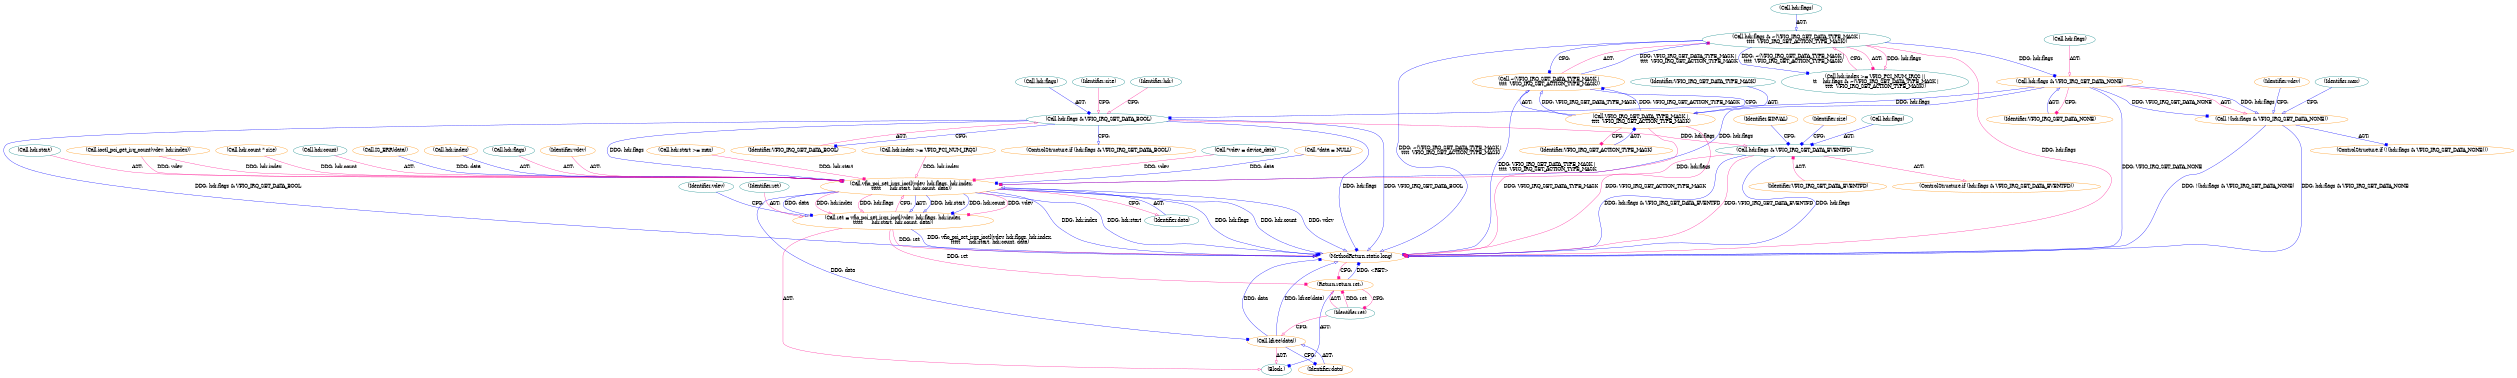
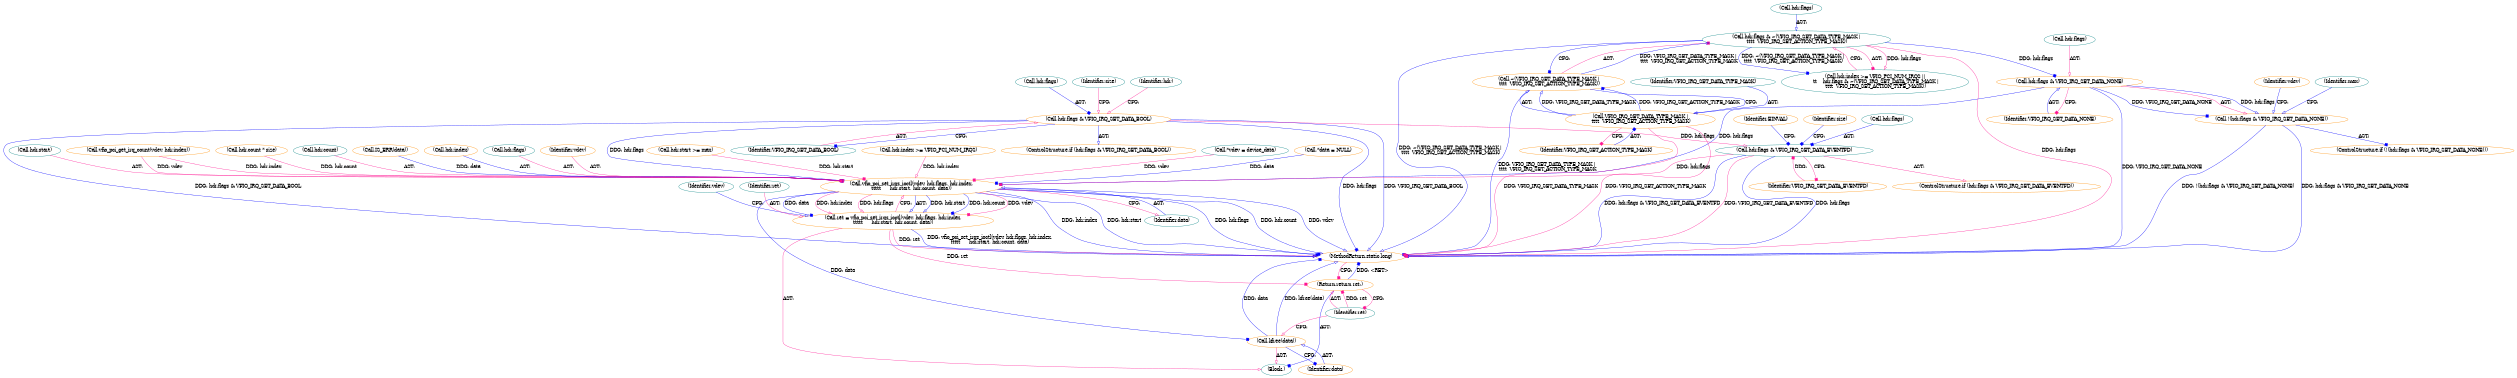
  digraph {
    node [color=darkorange]
    edge [arrowhead=box color=blue]
    n1 [label="(Call,hdr.flags & VFIO_IRQ_SET_DATA_NONE)"]
    n2 [label="(Call,!(hdr.flags & VFIO_IRQ_SET_DATA_NONE))"]
-   n3 [color=teal label="(Call,hdr.flags & VFIO_IRQ_SET_DATA_BOOL)"]
+   n3 [label="(Call,hdr.flags & VFIO_IRQ_SET_DATA_BOOL)"]
    n4 [label="(Call,vfio_pci_set_irqs_ioctl(vdev, hdr.flags, hdr.index,\n\t\t\t\t\t      hdr.start, hdr.count, data))"]
    n5 [label="(MethodReturn,static long)"]
    n6 [label="(Identifier,VFIO_IRQ_SET_DATA_NONE)"]
    n7 [label="(ControlStructure,if (!(hdr.flags & VFIO_IRQ_SET_DATA_NONE)))"]
    n8 [color=teal label="(Call,hdr.flags & VFIO_IRQ_SET_DATA_EVENTFD)"]
-   n9 [label="(Identifier,VFIO_IRQ_SET_DATA_BOOL)"]
+   n9 [color=teal label="(Identifier,VFIO_IRQ_SET_DATA_BOOL)"]
    n10 [label="(ControlStructure,if (hdr.flags & VFIO_IRQ_SET_DATA_BOOL))"]
    n11 [label="(Call,ret = vfio_pci_set_irqs_ioctl(vdev, hdr.flags, hdr.index,\n\t\t\t\t\t      hdr.start, hdr.count, data))"]
    n12 [label="(Call,kfree(data))"]
    n13 [color=teal label="(Identifier,data)"]
    n14 [label="(Return,return ret;)"]
    n15 [color=teal label="(Call,hdr.flags & ~(VFIO_IRQ_SET_DATA_TYPE_MASK |\n \t\t\t\t  VFIO_IRQ_SET_ACTION_TYPE_MASK))"]
    n16 [label="(Call,~(VFIO_IRQ_SET_DATA_TYPE_MASK |\n \t\t\t\t  VFIO_IRQ_SET_ACTION_TYPE_MASK))"]
    n17 [color=teal label="(Call,hdr.index >= VFIO_PCI_NUM_IRQS ||\n \t\t    hdr.flags & ~(VFIO_IRQ_SET_DATA_TYPE_MASK |\n \t\t\t\t  VFIO_IRQ_SET_ACTION_TYPE_MASK))"]
    n18 [label="(Call,VFIO_IRQ_SET_DATA_TYPE_MASK |\n \t\t\t\t  VFIO_IRQ_SET_ACTION_TYPE_MASK)"]
    n19 [label="(Identifier,VFIO_IRQ_SET_ACTION_TYPE_MASK)"]
    n20 [label="(ControlStructure,if (hdr.flags & VFIO_IRQ_SET_DATA_EVENTFD))"]
    n21 [label="(Identifier,VFIO_IRQ_SET_DATA_EVENTFD)"]
    n22 [color=teal label="(Block,)"]
    n23 [label="(Identifier,data)"]
    n24 [color=teal label="(Identifier,ret)"]
    n25 [color=teal label="(Call,hdr.flags)"]
    n26 [label="(Call,hdr.start >= max)"]
    n27 [color=teal label="(Call,hdr.flags)"]
    n28 [label="(Identifier,vdev)"]
    n29 [color=teal label="(Identifier,vdev)"]
    n30 [label="(Call,hdr.index >= VFIO_PCI_NUM_IRQS)"]
    n31 [color=teal label="(Call,hdr.flags)"]
    n32 [color=teal label="(Identifier,ret)"]
    n33 [color=teal label="(Call,*vdev = device_data)"]
    n34 [color=teal label="(Identifier,VFIO_IRQ_SET_DATA_TYPE_MASK)"]
    n35 [label="(Identifier,EINVAL)"]
    n36 [label="(Call,*data = NULL)"]
    n37 [color=teal label="(Identifier,hdr)"]
    n38 [color=teal label="(Call,hdr.start)"]
    n39 [color=teal label="(Identifier,max)"]
-   n40 [label="(Call,ioctl_pci_get_irq_count(vdev, hdr.index))"]
+   n40 [label="(Call,vfio_pci_get_irq_count(vdev, hdr.index))"]
    n41 [label="(Call,hdr.count * size)"]
    n42 [color=teal label="(Call,hdr.count)"]
    n43 [color=teal label="(Call,hdr.flags)"]
    n44 [label="(Call,IS_ERR(data))"]
    n45 [color=teal label="(Identifier,size)"]
    n46 [label="(Identifier,size)"]
    n47 [label="(Call,hdr.index)"]
    n48 [color=teal label="(Call,hdr.flags)"]
    n49 [label="(Identifier,vdev)"]
    n1 -> n2 [arrowhead=onormal color=deeppink label="AST: "]
    n1 -> n2 [arrowhead=onormal label="DDG: hdr.flags"]
    n1 -> n2 [label="DDG: VFIO_IRQ_SET_DATA_NONE"]
-   n1 -> n3 [label="DDG: hdr.flags"]
    n1 -> n4 [label="DDG: hdr.flags"]
    n1 -> n5 [arrowhead=onormal label="DDG: VFIO_IRQ_SET_DATA_NONE"]
    n1 -> n6 [color=deeppink label="CFG: "]
    n2 -> n5 [arrowhead=onormal label="DDG: hdr.flags & VFIO_IRQ_SET_DATA_NONE"]
    n2 -> n5 [arrowhead=onormal label="DDG: !(hdr.flags & VFIO_IRQ_SET_DATA_NONE)"]
    n2 -> n7 [label="AST: "]
    n3 -> n4 [label="DDG: hdr.flags"]
    n3 -> n5 [arrowhead=onormal label="DDG: VFIO_IRQ_SET_DATA_BOOL"]
    n3 -> n5 [arrowhead=onormal label="DDG: hdr.flags & VFIO_IRQ_SET_DATA_BOOL"]
    n3 -> n5 [label="DDG: hdr.flags"]
    n3 -> n8 [arrowhead=onormal color=deeppink label="DDG: hdr.flags"]
    n3 -> n9 [label="CFG: "]
-   n3 -> n10 [arrowhead=onormal label="CFG: "]
+   n3 -> n10 [arrowhead=onormal label="AST: "]
    n4 -> n5 [arrowhead=onormal label="DDG: hdr.index"]
    n4 -> n5 [label="DDG: hdr.start"]
    n4 -> n5 [label="DDG: hdr.flags"]
    n4 -> n5 [arrowhead=onormal label="DDG: hdr.count"]
    n4 -> n5 [arrowhead=onormal label="DDG: vdev"]
    n4 -> n11 [arrowhead=onormal label="AST: "]
    n4 -> n11 [arrowhead=onormal label="DDG: hdr.start"]
    n4 -> n11 [label="DDG: hdr.count"]
    n4 -> n11 [color=deeppink label="DDG: vdev"]
    n4 -> n11 [label="DDG: data"]
    n4 -> n11 [arrowhead=onormal color=deeppink label="DDG: hdr.index"]
    n4 -> n11 [arrowhead=onormal color=deeppink label="DDG: hdr.flags"]
    n4 -> n12 [label="DDG: data"]
    n4 -> n13 [arrowhead=onormal color=deeppink label="CFG: "]
    n5 -> n14 [color=deeppink label="CFG: "]
    n6 -> n1 [arrowhead=onormal label="AST: "]
    n8 -> n4 [color=deeppink label="DDG: hdr.flags"]
    n8 -> n5 [label="DDG: hdr.flags & VFIO_IRQ_SET_DATA_EVENTFD"]
    n8 -> n5 [color=deeppink label="DDG: VFIO_IRQ_SET_DATA_EVENTFD"]
    n8 -> n5 [label="DDG: hdr.flags"]
    n8 -> n20 [arrowhead=onormal color=deeppink label="AST: "]
+   n8 -> n21 [color=deeppink label="CFG: "]
    n9 -> n3 [arrowhead=onormal color=deeppink label="AST: "]
    n11 -> n4 [arrowhead=onormal color=deeppink label="CFG: "]
    n11 -> n5 [arrowhead=onormal color=deeppink label="DDG: ret"]
    n11 -> n5 [arrowhead=onormal label="DDG: vfio_pci_set_irqs_ioctl(vdev, hdr.flags, hdr.index,\n\t\t\t\t\t      hdr.start, hdr.count, data)"]
    n11 -> n14 [color=deeppink label="DDG: ret"]
    n11 -> n22 [arrowhead=onormal color=deeppink label="AST: "]
    n12 -> n5 [label="DDG: data"]
    n12 -> n5 [arrowhead=onormal label="DDG: kfree(data)"]
    n12 -> n22 [arrowhead=onormal color=deeppink label="AST: "]
    n12 -> n23 [label="CFG: "]
    n13 -> n4 [arrowhead=onormal label="AST: "]
    n14 -> n5 [label="DDG: <RET>"]
    n14 -> n22 [label="AST: "]
    n14 -> n24 [color=deeppink label="CFG: "]
    n15 -> n1 [label="DDG: hdr.flags"]
    n15 -> n5 [color=deeppink label="DDG: hdr.flags"]
    n15 -> n5 [arrowhead=onormal label="DDG: ~(VFIO_IRQ_SET_DATA_TYPE_MASK |\n \t\t\t\t  VFIO_IRQ_SET_ACTION_TYPE_MASK)"]
    n15 -> n16 [label="CFG: "]
    n15 -> n17 [color=deeppink label="AST: "]
    n15 -> n17 [arrowhead=onormal color=deeppink label="DDG: hdr.flags"]
    n15 -> n17 [label="DDG: ~(VFIO_IRQ_SET_DATA_TYPE_MASK |\n \t\t\t\t  VFIO_IRQ_SET_ACTION_TYPE_MASK)"]
    n16 -> n5 [label="DDG: VFIO_IRQ_SET_DATA_TYPE_MASK |\n \t\t\t\t  VFIO_IRQ_SET_ACTION_TYPE_MASK"]
    n16 -> n15 [color=deeppink label="AST: "]
    n16 -> n15 [arrowhead=onormal label="DDG: VFIO_IRQ_SET_DATA_TYPE_MASK |\n \t\t\t\t  VFIO_IRQ_SET_ACTION_TYPE_MASK"]
    n16 -> n18 [arrowhead=onormal label="CFG: "]
    n17 -> n15 [arrowhead=onormal color=deeppink label="CFG: "]
    n18 -> n5 [color=deeppink label="DDG: VFIO_IRQ_SET_DATA_TYPE_MASK"]
    n18 -> n5 [arrowhead=onormal color=deeppink label="DDG: VFIO_IRQ_SET_ACTION_TYPE_MASK"]
    n18 -> n16 [arrowhead=onormal label="AST: "]
    n18 -> n16 [arrowhead=onormal label="DDG: VFIO_IRQ_SET_DATA_TYPE_MASK"]
    n18 -> n16 [label="DDG: VFIO_IRQ_SET_ACTION_TYPE_MASK"]
    n18 -> n19 [color=deeppink label="CFG: "]
    n19 -> n18 [label="AST: "]
-   n21 -> n8 [color=deeppink label="AST: "]
+   n21 -> n8 [color=deeppink label="DDG: "]
    n23 -> n12 [arrowhead=onormal label="AST: "]
    n24 -> n12 [arrowhead=onormal color=deeppink label="CFG: "]
    n24 -> n14 [arrowhead=onormal color=deeppink label="AST: "]
    n24 -> n14 [color=deeppink label="DDG: ret"]
    n25 -> n8 [label="AST: "]
    n26 -> n4 [color=deeppink label="DDG: hdr.start"]
    n27 -> n1 [arrowhead=onormal color=deeppink label="AST: "]
    n28 -> n2 [arrowhead=onormal label="CFG: "]
    n29 -> n11 [arrowhead=onormal label="CFG: "]
    n30 -> n4 [arrowhead=onormal color=deeppink label="DDG: hdr.index"]
    n31 -> n15 [arrowhead=onormal label="AST: "]
    n32 -> n11 [arrowhead=onormal color=deeppink label="AST: "]
    n33 -> n4 [color=deeppink label="DDG: vdev"]
    n34 -> n18 [arrowhead=onormal label="AST: "]
    n35 -> n8 [label="CFG: "]
    n36 -> n4 [label="DDG: data"]
    n37 -> n3 [arrowhead=onormal color=deeppink label="CFG: "]
    n38 -> n4 [color=deeppink label="AST: "]
    n39 -> n2 [arrowhead=onormal label="CFG: "]
    n40 -> n4 [arrowhead=onormal color=deeppink label="DDG: vdev"]
    n40 -> n4 [color=deeppink label="DDG: hdr.index"]
    n41 -> n4 [color=deeppink label="DDG: hdr.count"]
    n42 -> n4 [color=deeppink label="AST: "]
    n43 -> n3 [label="AST: "]
    n44 -> n4 [arrowhead=onormal label="DDG: data"]
    n45 -> n3 [arrowhead=onormal color=deeppink label="CFG: "]
    n46 -> n8 [label="CFG: "]
    n47 -> n4 [label="AST: "]
    n48 -> n4 [color=deeppink label="AST: "]
    n49 -> n4 [arrowhead=onormal color=deeppink label="AST: "]
  }
